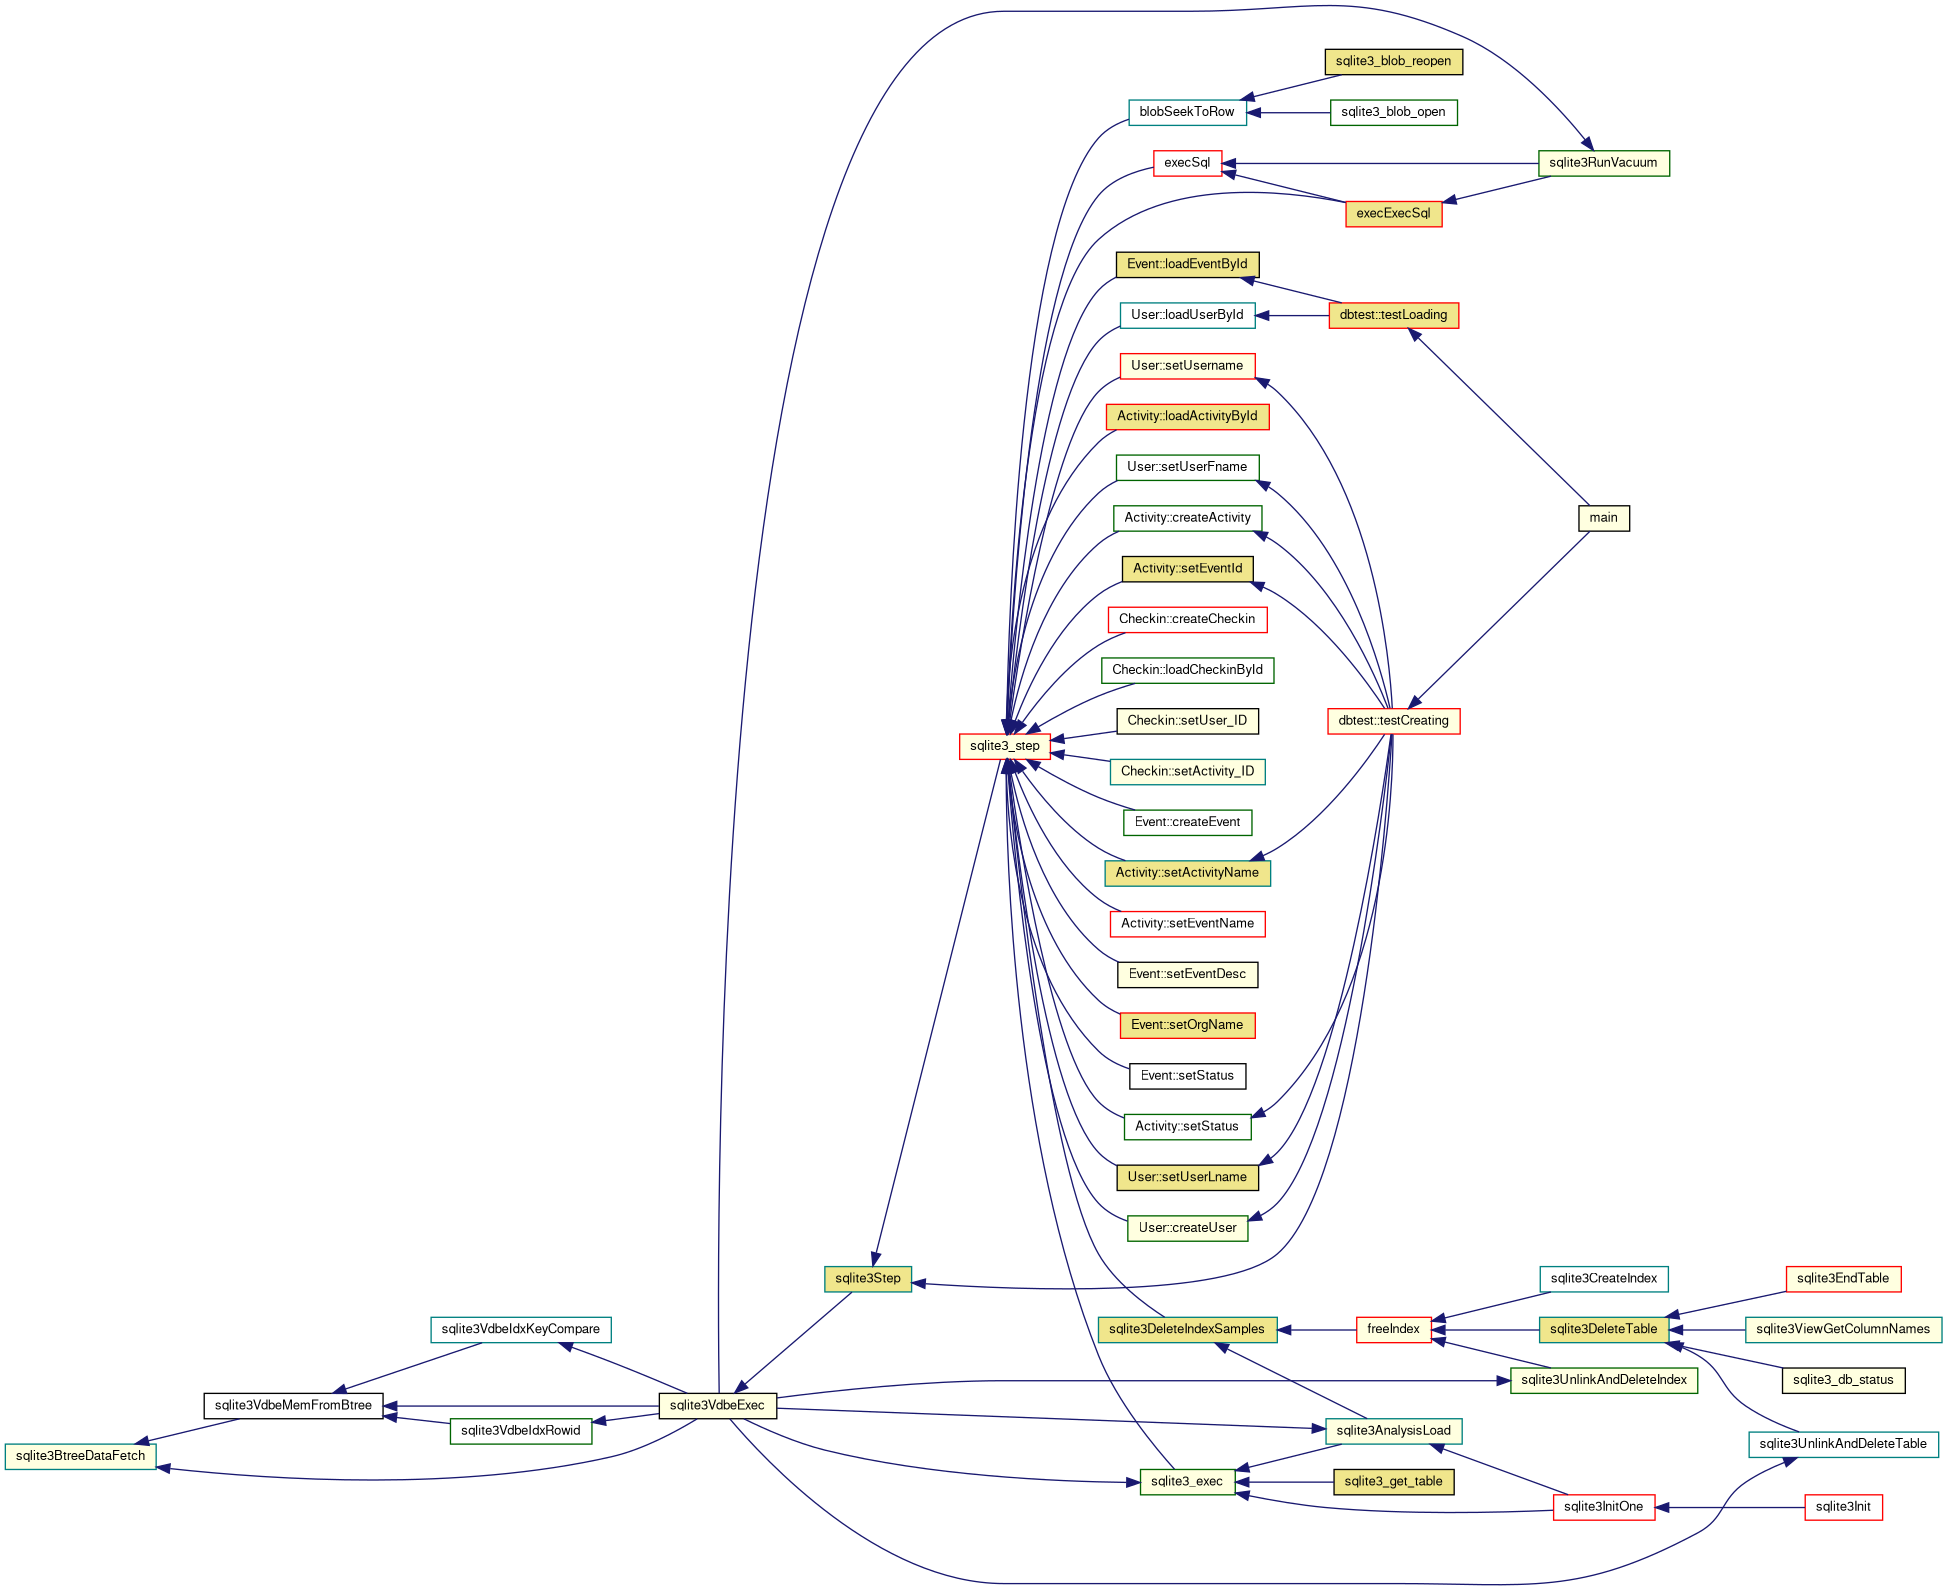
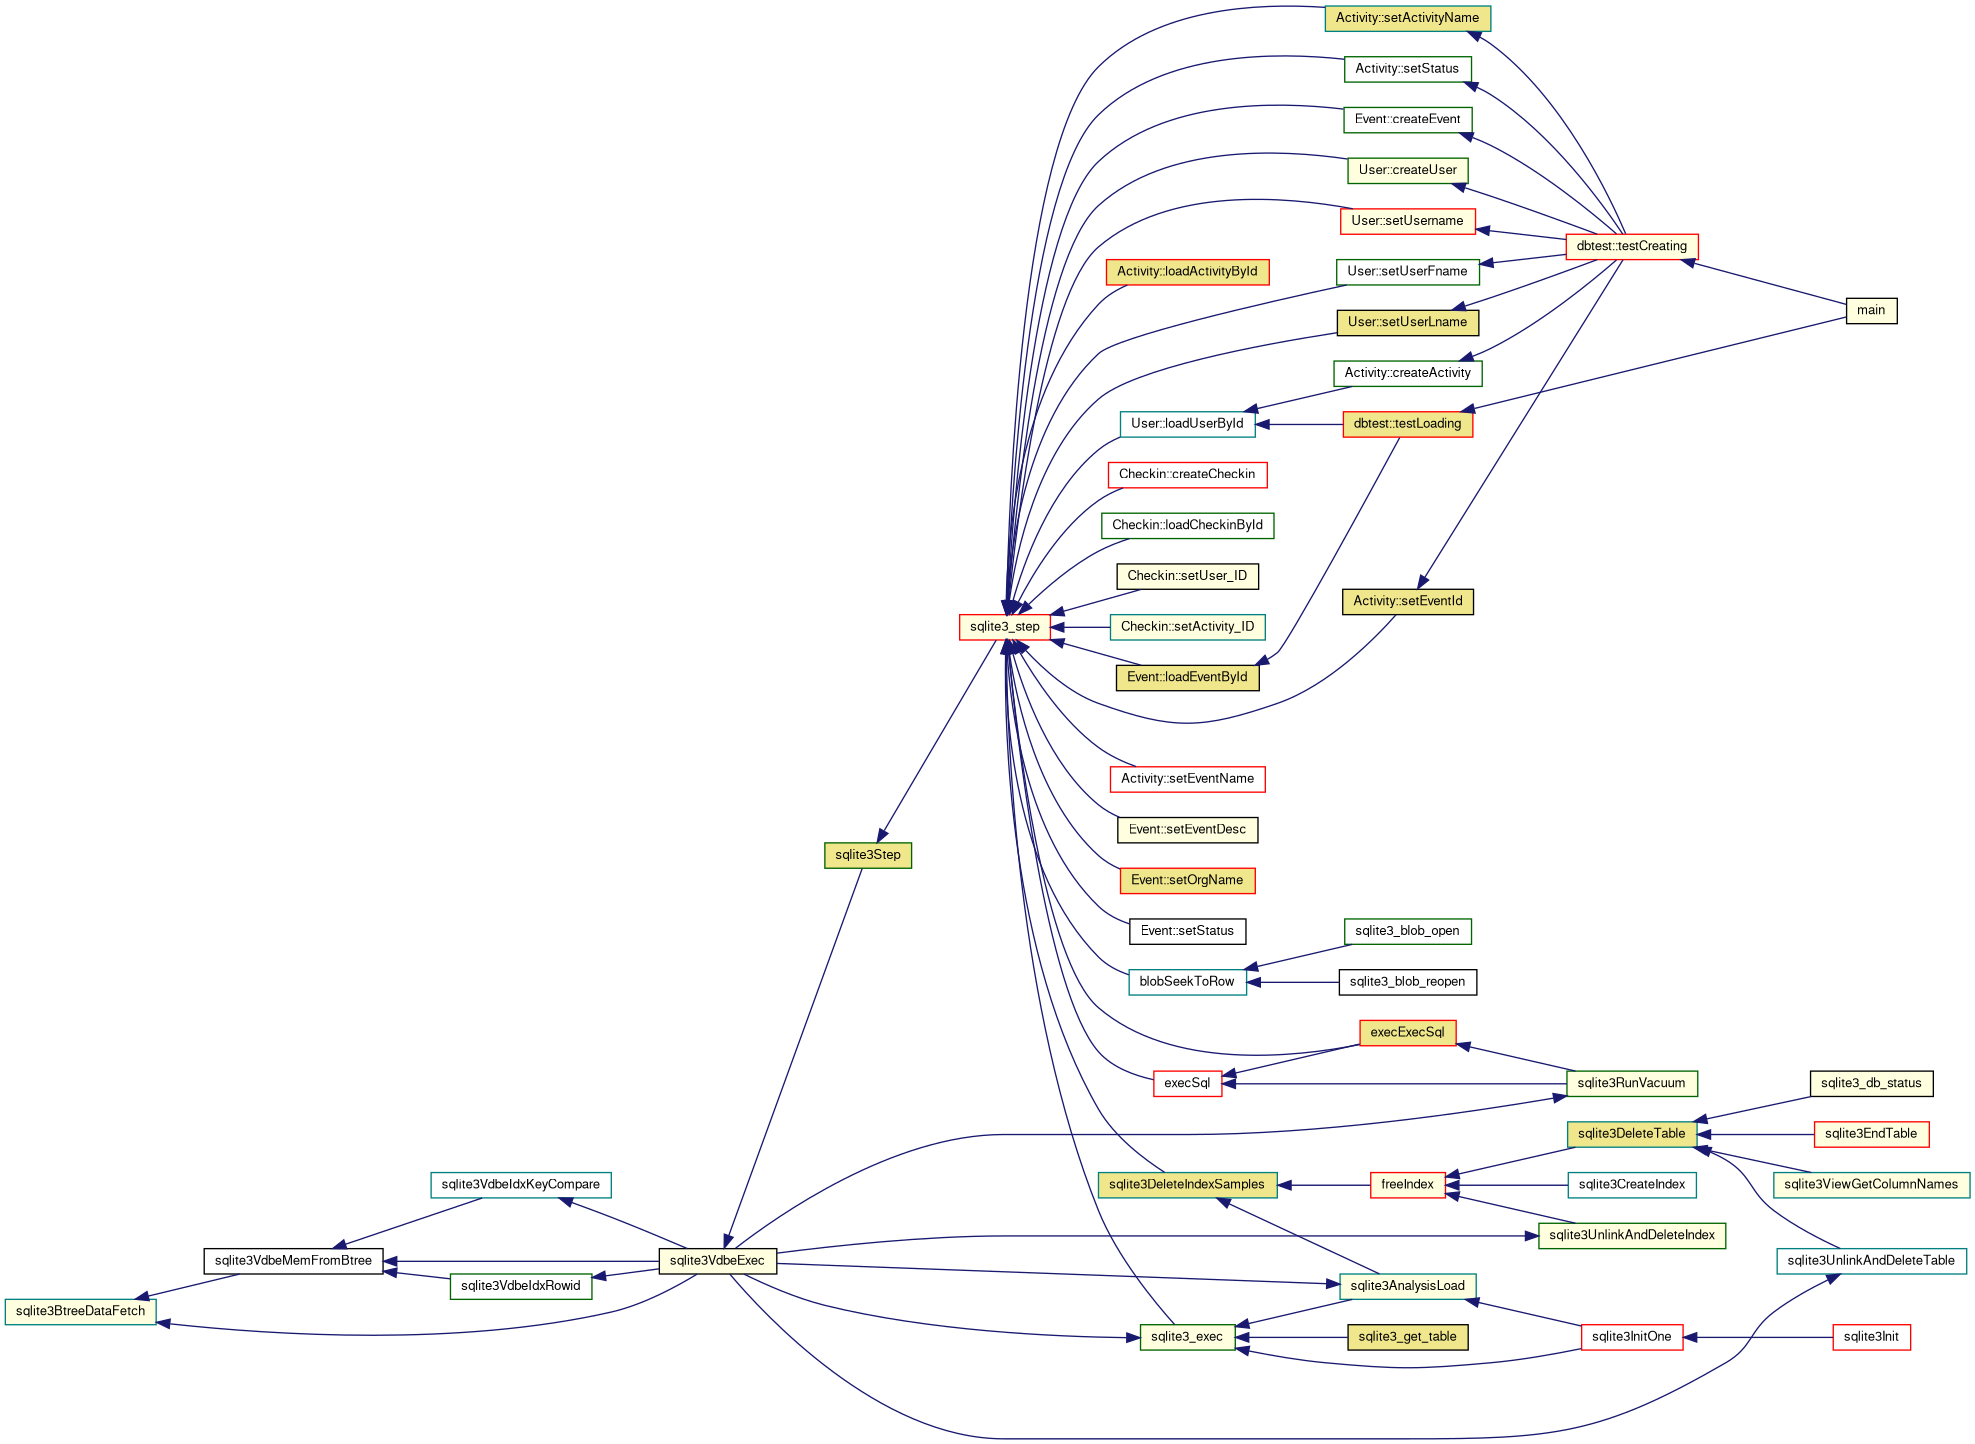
  digraph {
    rankdir=LR
    node [color=red fillcolor=white fontname=FreeSans fontsize=10 shape=record style=filled]
    edge [color=midnightblue dir=back fontname=FreeSans fontsize=10 labelfontname=FreeSans labelfontsize=10 style=solid]
    n1 [color=teal fillcolor=lightyellow fontcolor=black height=0.2 label=sqlite3BtreeDataFetch width=0.4]
    n2 [color=black height=0.2 label=sqlite3VdbeMemFromBtree width=0.4]
    n3 [color=black fillcolor=lightyellow height=0.2 label=sqlite3VdbeExec width=0.4]
    n4 [color=darkgreen height=0.2 label=sqlite3VdbeIdxRowid width=0.4]
    n5 [color=teal height=0.2 label=sqlite3VdbeIdxKeyCompare width=0.4]
-   n6 [color=teal fillcolor=khaki height=0.2 label=sqlite3Step width=0.4]
+   n6 [color=darkgreen fillcolor=khaki height=0.2 label=sqlite3Step width=0.4]
    n7 [fillcolor=lightyellow height=0.2 label=sqlite3_step width=0.4]
    n8 [color=darkgreen height=0.2 label="Activity::createActivity" width=0.4]
    n9 [fillcolor=khaki height=0.2 label="Activity::loadActivityById" width=0.4]
    n10 [color=black fillcolor=khaki height=0.2 label="Activity::setEventId" width=0.4]
    n11 [color=teal fillcolor=khaki height=0.2 label="Activity::setActivityName" width=0.4]
    n12 [color=darkgreen height=0.2 label="Activity::setStatus" width=0.4]
    n13 [height=0.2 label="Checkin::createCheckin" width=0.4]
    n14 [color=darkgreen height=0.2 label="Checkin::loadCheckinById" width=0.4]
    n15 [color=black fillcolor=lightyellow height=0.2 label="Checkin::setUser_ID" width=0.4]
    n16 [color=teal fillcolor=lightyellow height=0.2 label="Checkin::setActivity_ID" width=0.4]
    n17 [color=darkgreen height=0.2 label="Event::createEvent" width=0.4]
    n18 [color=black fillcolor=khaki height=0.2 label="Event::loadEventById" width=0.4]
    n19 [height=0.2 label="Activity::setEventName" width=0.4]
    n20 [color=black fillcolor=lightyellow height=0.2 label="Event::setEventDesc" width=0.4]
    n21 [fillcolor=khaki height=0.2 label="Event::setOrgName" width=0.4]
    n22 [color=black height=0.2 label="Event::setStatus" width=0.4]
    n23 [color=teal height=0.2 label=blobSeekToRow width=0.4]
    n24 [color=teal fillcolor=khaki height=0.2 label=sqlite3DeleteIndexSamples width=0.4]
    n25 [color=darkgreen fillcolor=lightyellow height=0.2 label=sqlite3_exec width=0.4]
    n26 [height=0.2 label=execSql width=0.4]
    n27 [fillcolor=khaki height=0.2 label=execExecSql width=0.4]
    n28 [color=darkgreen fillcolor=lightyellow height=0.2 label="User::createUser" width=0.4]
    n29 [color=teal height=0.2 label="User::loadUserById" width=0.4]
    n30 [fillcolor=lightyellow height=0.2 label="User::setUsername" width=0.4]
    n31 [color=darkgreen height=0.2 label="User::setUserFname" width=0.4]
    n32 [color=black fillcolor=khaki height=0.2 label="User::setUserLname" width=0.4]
    n33 [fillcolor=lightyellow height=0.2 label="dbtest::testCreating" width=0.4]
    n34 [fillcolor=khaki height=0.2 label="dbtest::testLoading" width=0.4]
    n35 [color=darkgreen height=0.2 label=sqlite3_blob_open width=0.4]
-   n36 [color=black fillcolor=khaki height=0.2 label=sqlite3_blob_reopen width=0.4]
+   n36 [color=black height=0.2 label=sqlite3_blob_reopen width=0.4]
    n37 [color=teal fillcolor=lightyellow height=0.2 label=sqlite3AnalysisLoad width=0.4]
    n38 [fillcolor=lightyellow height=0.2 label=freeIndex width=0.4]
    n39 [height=0.2 label=sqlite3InitOne width=0.4]
    n40 [color=black fillcolor=khaki height=0.2 label=sqlite3_get_table width=0.4]
    n41 [color=darkgreen fillcolor=lightyellow height=0.2 label=sqlite3RunVacuum width=0.4]
    n42 [color=black fillcolor=lightyellow height=0.2 label=main width=0.4]
    n43 [color=darkgreen fillcolor=lightyellow height=0.2 label=sqlite3UnlinkAndDeleteIndex width=0.4]
    n44 [color=teal fillcolor=khaki height=0.2 label=sqlite3DeleteTable width=0.4]
    n45 [color=teal height=0.2 label=sqlite3CreateIndex width=0.4]
    n46 [height=0.2 label=sqlite3Init width=0.4]
    n47 [color=black fillcolor=lightyellow height=0.2 label=sqlite3_db_status width=0.4]
    n48 [color=teal height=0.2 label=sqlite3UnlinkAndDeleteTable width=0.4]
    n49 [fillcolor=lightyellow height=0.2 label=sqlite3EndTable width=0.4]
    n50 [color=teal fillcolor=lightyellow height=0.2 label=sqlite3ViewGetColumnNames width=0.4]
    n1 -> n2
    n1 -> n3
    n2 -> n3
    n2 -> n4
    n2 -> n5
    n3 -> n6
    n4 -> n3
    n5 -> n3
    n6 -> n7
-   n7 -> n8
+   n29 -> n8
    n7 -> n9
    n7 -> n10
    n7 -> n11
    n7 -> n12
    n7 -> n13
    n7 -> n14
    n7 -> n15
    n7 -> n16
    n7 -> n17
    n7 -> n18
    n7 -> n19
    n7 -> n20
    n7 -> n21
    n7 -> n22
    n7 -> n23
    n7 -> n24
    n7 -> n25
    n7 -> n26
    n7 -> n27
    n7 -> n28
    n7 -> n29
    n7 -> n30
    n7 -> n31
    n7 -> n32
    n8 -> n33
    n10 -> n33
    n11 -> n33
    n12 -> n33
-   n6 -> n33
+   n17 -> n33
    n18 -> n34
    n23 -> n35
    n23 -> n36
    n24 -> n37
    n24 -> n38
    n25 -> n3
    n25 -> n37
    n25 -> n39
    n25 -> n40
    n26 -> n27
    n26 -> n41
    n27 -> n41
    n28 -> n33
    n29 -> n34
    n30 -> n33
    n31 -> n33
    n32 -> n33
    n33 -> n42
    n34 -> n42
    n37 -> n3
    n37 -> n39
    n38 -> n43
    n38 -> n44
    n38 -> n45
    n39 -> n46
    n41 -> n3
    n43 -> n3
    n44 -> n47
    n44 -> n48
    n44 -> n49
    n44 -> n50
    n48 -> n3
  }
